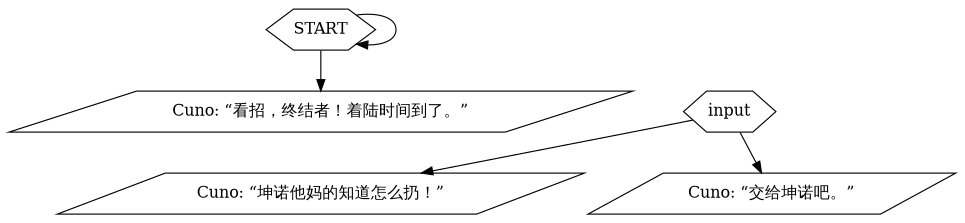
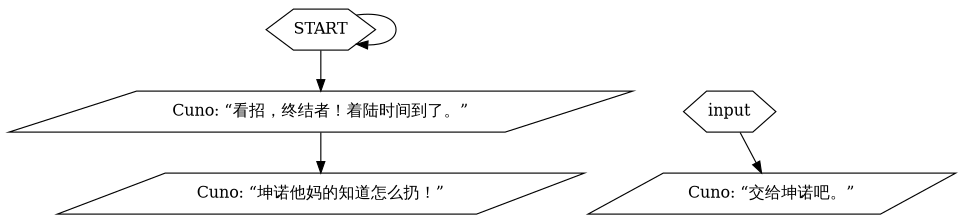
  digraph {
    node [shape=parallelogram]
    n1 [label=START shape=hexagon]
    n2 [label="Cuno: “看招，终结者！着陆时间到了。”"]
    n3 [label=input shape=hexagon]
    n4 [label="Cuno: “交给坤诺吧。”"]
    n5 [label="Cuno: “坤诺他妈的知道怎么扔！”"]
    n1 -> n1
    n1 -> n2
    n3 -> n4
-   n3 -> n5
+   n2 -> n5
  }
